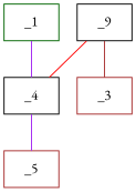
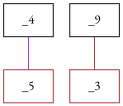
  graph {
    fontname="EB Garamond"
    node [color=black fontname="EB Garamond" shape=box]
    edge [color=purple fontname="EB Garamond"]
-   _1 [color=darkgreen x=1.35255 y=0.564076]
    _4 [x=0.523599 y=2.05371]
    n3 [label=_9 x=2.10817 y=0.76758]
    _3 [color=brown x=1.5739 y=2.42951]
    _5 [color=brown x=2.47361 y=1.55014]
-   _1 -- _4
    _4 -- _5
-   n3 -- _4 [color=red]
    n3 -- _3 [color=brown]
  }
